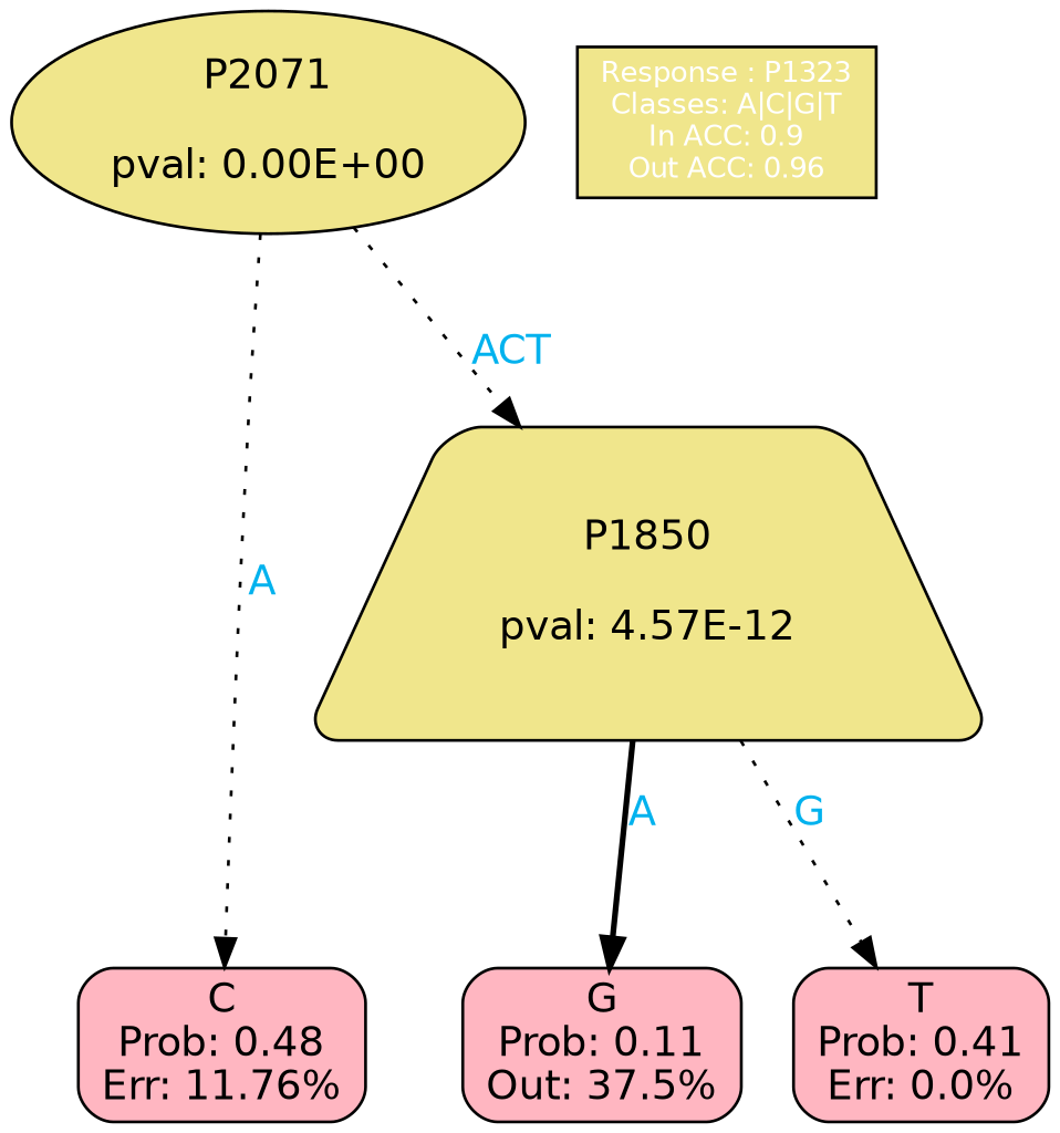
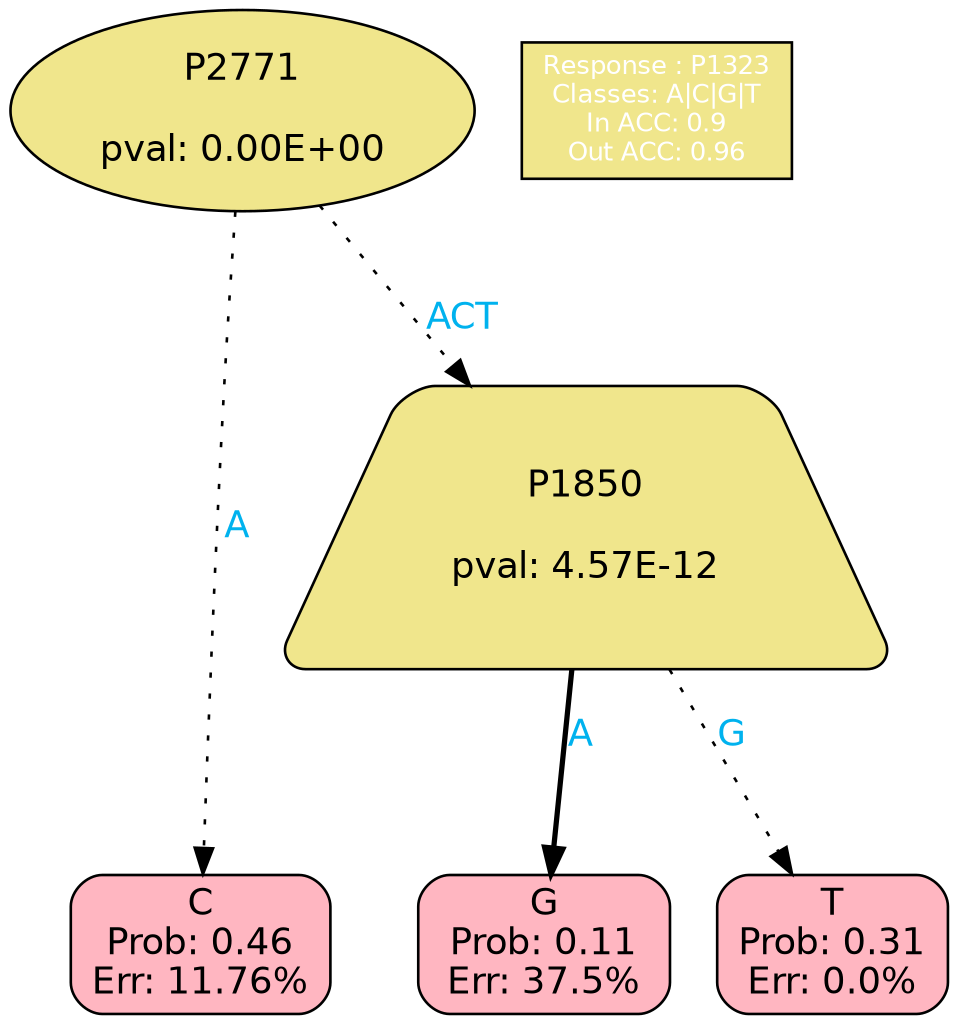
  digraph {
    fontname="DejaVu Sans"
    ranksep=equally
    splines=polylines
    node [color=black fillcolor=lightpink fontname="DejaVu Sans" shape=box style="filled, rounded"]
    edge [fontcolor=deepskyblue2 fontname="DejaVu Sans" style=dotted]
-   n1 [label="C\nProb: 0.48\nErr: 11.76%"]
-   n2 [label="G\nProb: 0.11\nOut: 37.5%"]
-   n3 [label="T\nProb: 0.41\nErr: 0.0%"]
+   n1 [label="C\nProb: 0.46\nErr: 11.76%"]
+   n2 [label="G\nProb: 0.11\nErr: 37.5%"]
+   n3 [label="T\nProb: 0.31\nErr: 0.0%"]
    n4 [align=left fillcolor=khaki fontcolor=white fontsize=10 label="Response : P1323\nClasses: A|C|G|T\nIn ACC: 0.9\nOut ACC: 0.96\n" style=filled]
-   n5 [fillcolor=khaki label="P2071\n\npval: 0.00E+00" shape=ellipse]
+   n5 [fillcolor=khaki label="P2771\n\npval: 0.00E+00" shape=ellipse]
    n6 [fillcolor=khaki label="P1850\n\npval: 4.57E-12" shape=trapezium]
    subgraph sub_1 {
      rank=same
      n1
      n2
      n3
    }
    subgraph sub_2 {
      rank=same
      n4
      n5
    }
    n5 -> n1 [label=A]
    n5 -> n6 [label=ACT]
    n6 -> n2 [label=A style=bold]
    n6 -> n3 [label=G]
  }
